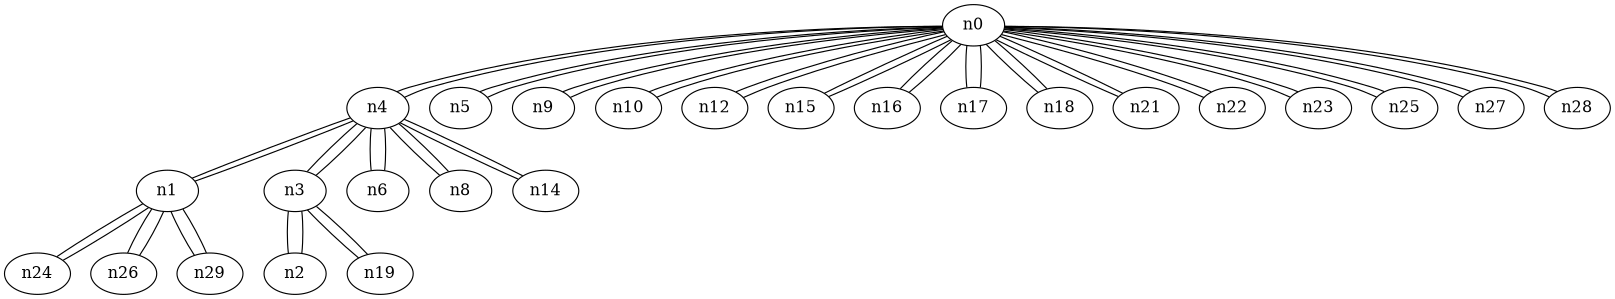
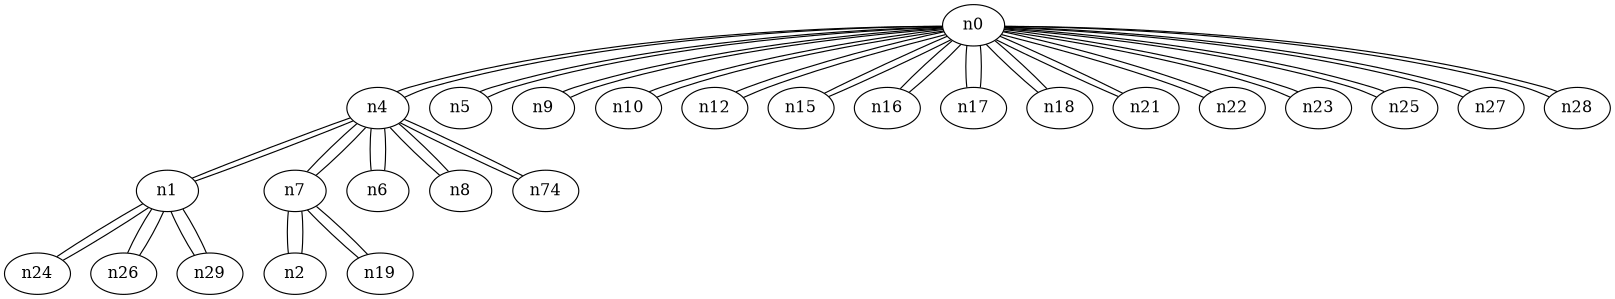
  graph {
    n0
    n4
    n5
    n9
    n10
    n12
    n15
    n16
    n17
    n18
    n21
    n22
    n23
    n25
    n27
    n28
    n1
-   n3
+   n3 [label=n7]
    n6
    n8
-   n14
+   n14 [label=n74]
    n24
    n26
    n29
    n2
    n19
    n0 -- n4
    n0 -- n5
    n0 -- n9
    n0 -- n10
    n0 -- n12
    n0 -- n15
    n0 -- n16
    n0 -- n17
    n0 -- n18
    n0 -- n21
    n0 -- n22
    n0 -- n23
    n0 -- n25
    n0 -- n27
    n0 -- n28
    n4 -- n0
    n4 -- n1
    n4 -- n3
    n4 -- n6
    n4 -- n8
    n4 -- n14
    n5 -- n0
    n9 -- n0
    n10 -- n0
    n12 -- n0
    n15 -- n0
    n16 -- n0
    n17 -- n0
    n18 -- n0
    n21 -- n0
    n22 -- n0
    n23 -- n0
    n25 -- n0
    n27 -- n0
    n28 -- n0
    n1 -- n4
    n1 -- n24
    n1 -- n26
    n1 -- n29
    n3 -- n4
    n3 -- n2
    n3 -- n19
    n6 -- n4
    n8 -- n4
    n14 -- n4
    n24 -- n1
    n26 -- n1
    n29 -- n1
    n2 -- n3
    n19 -- n3
  }
